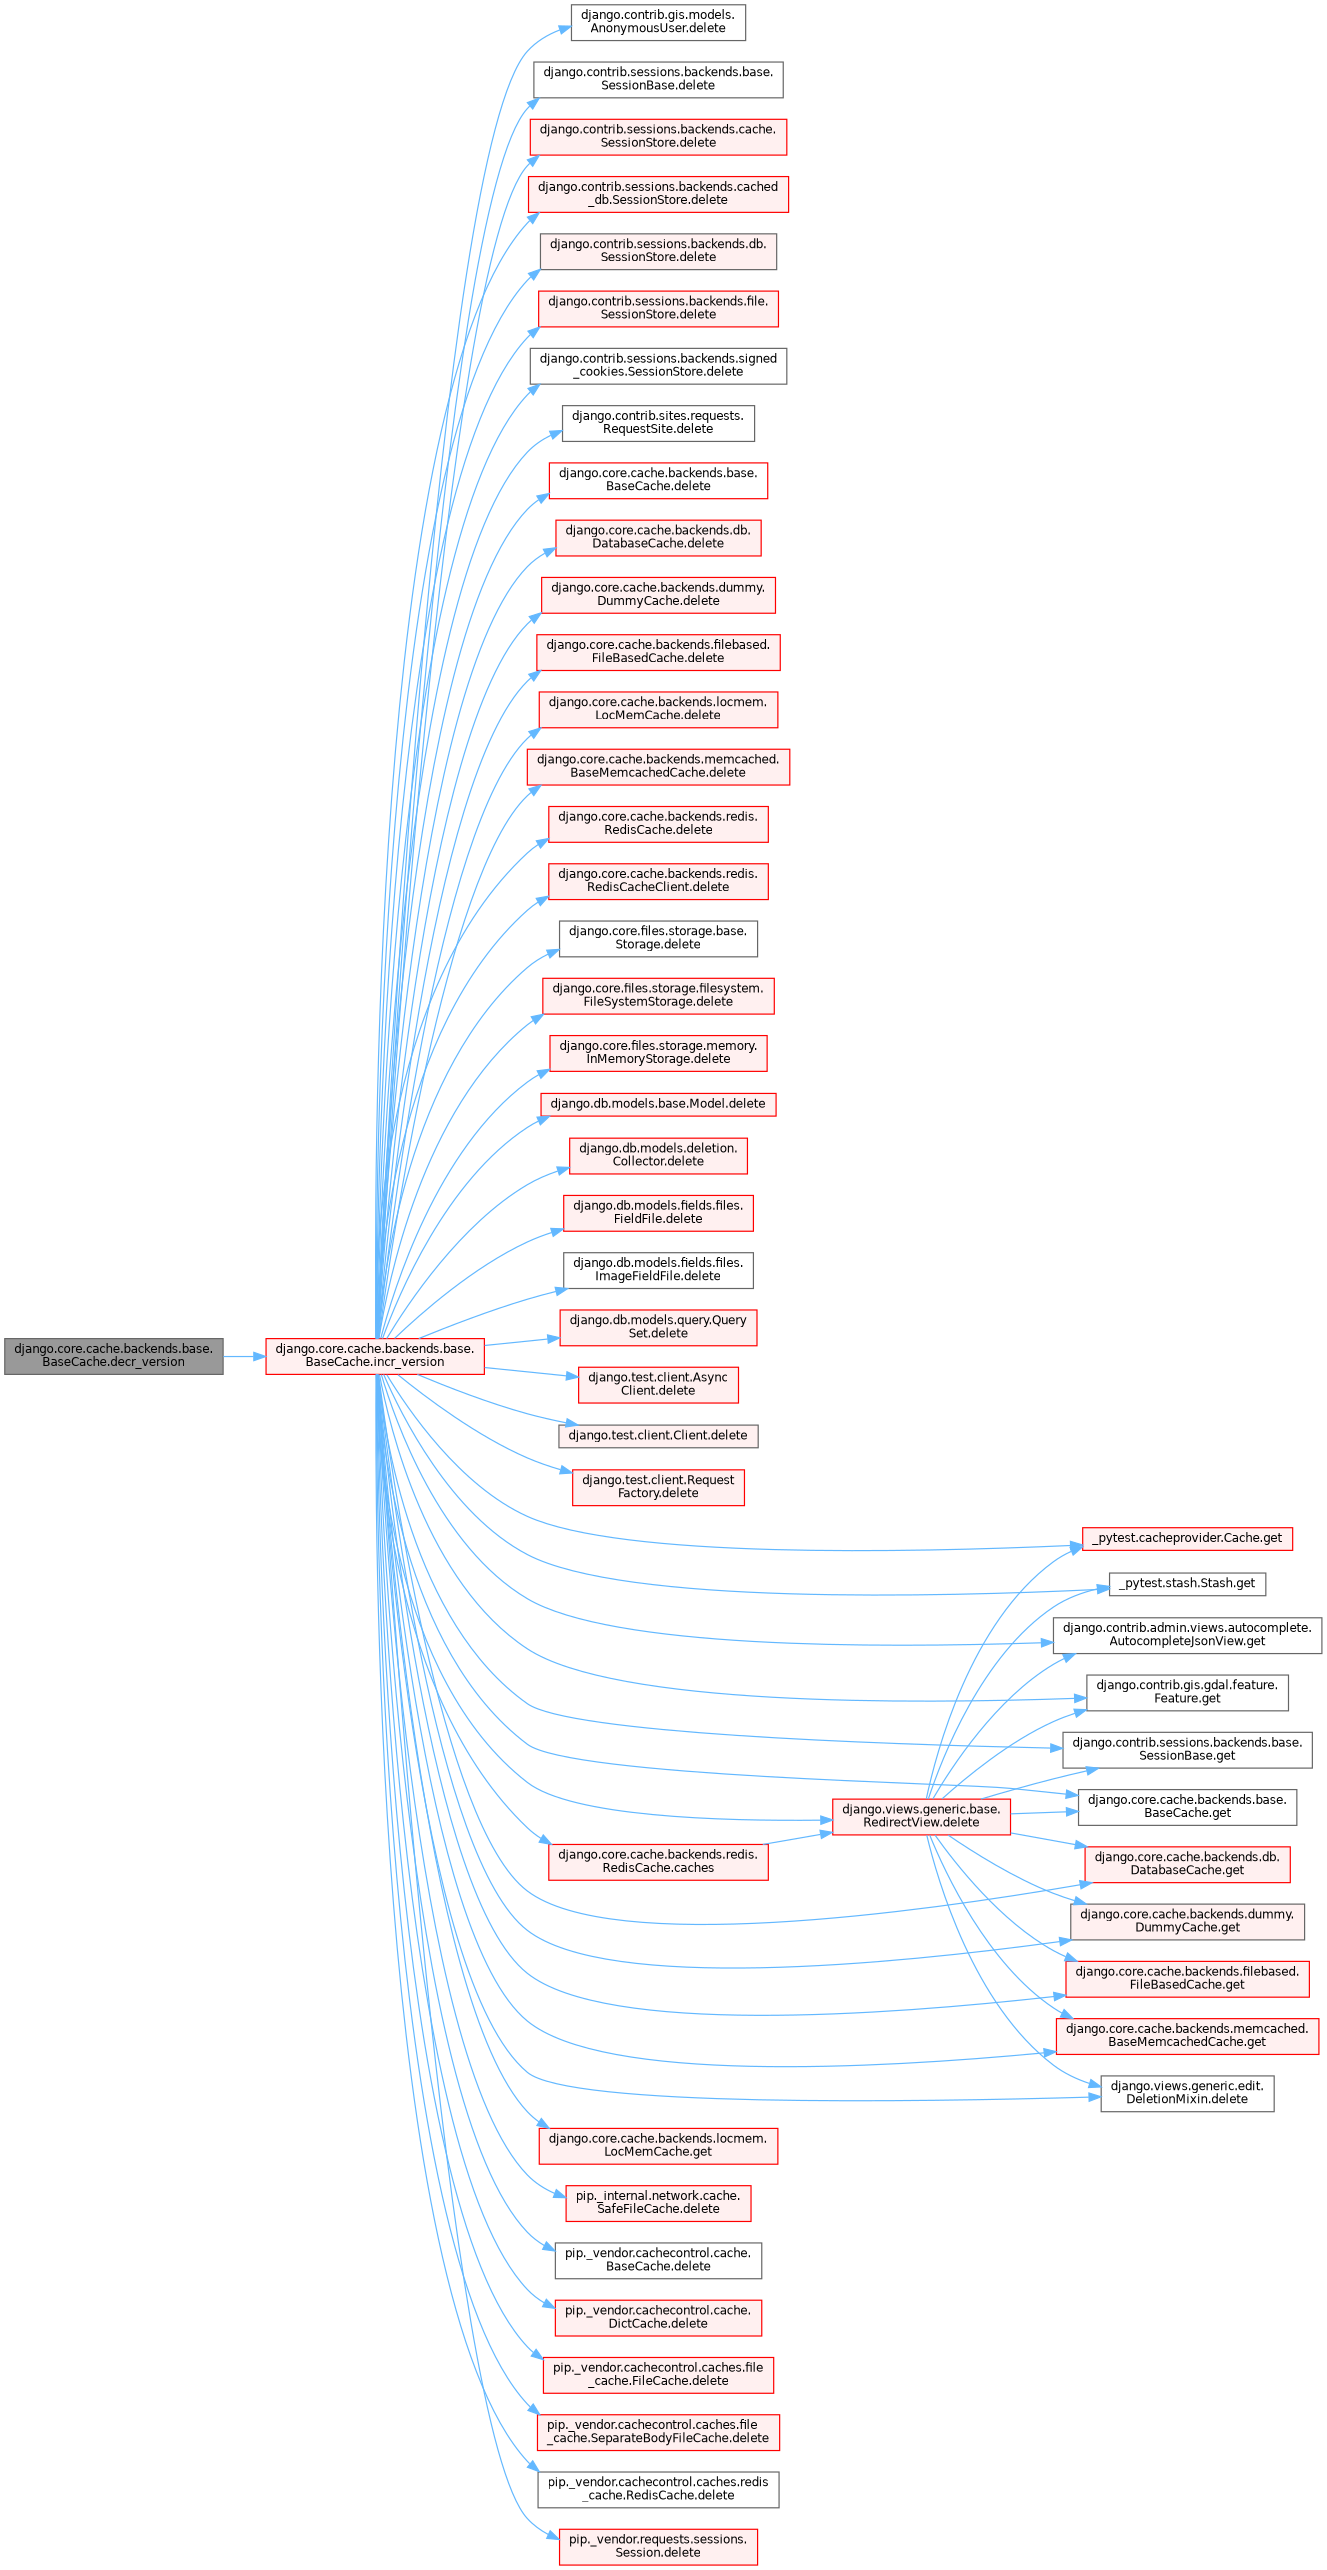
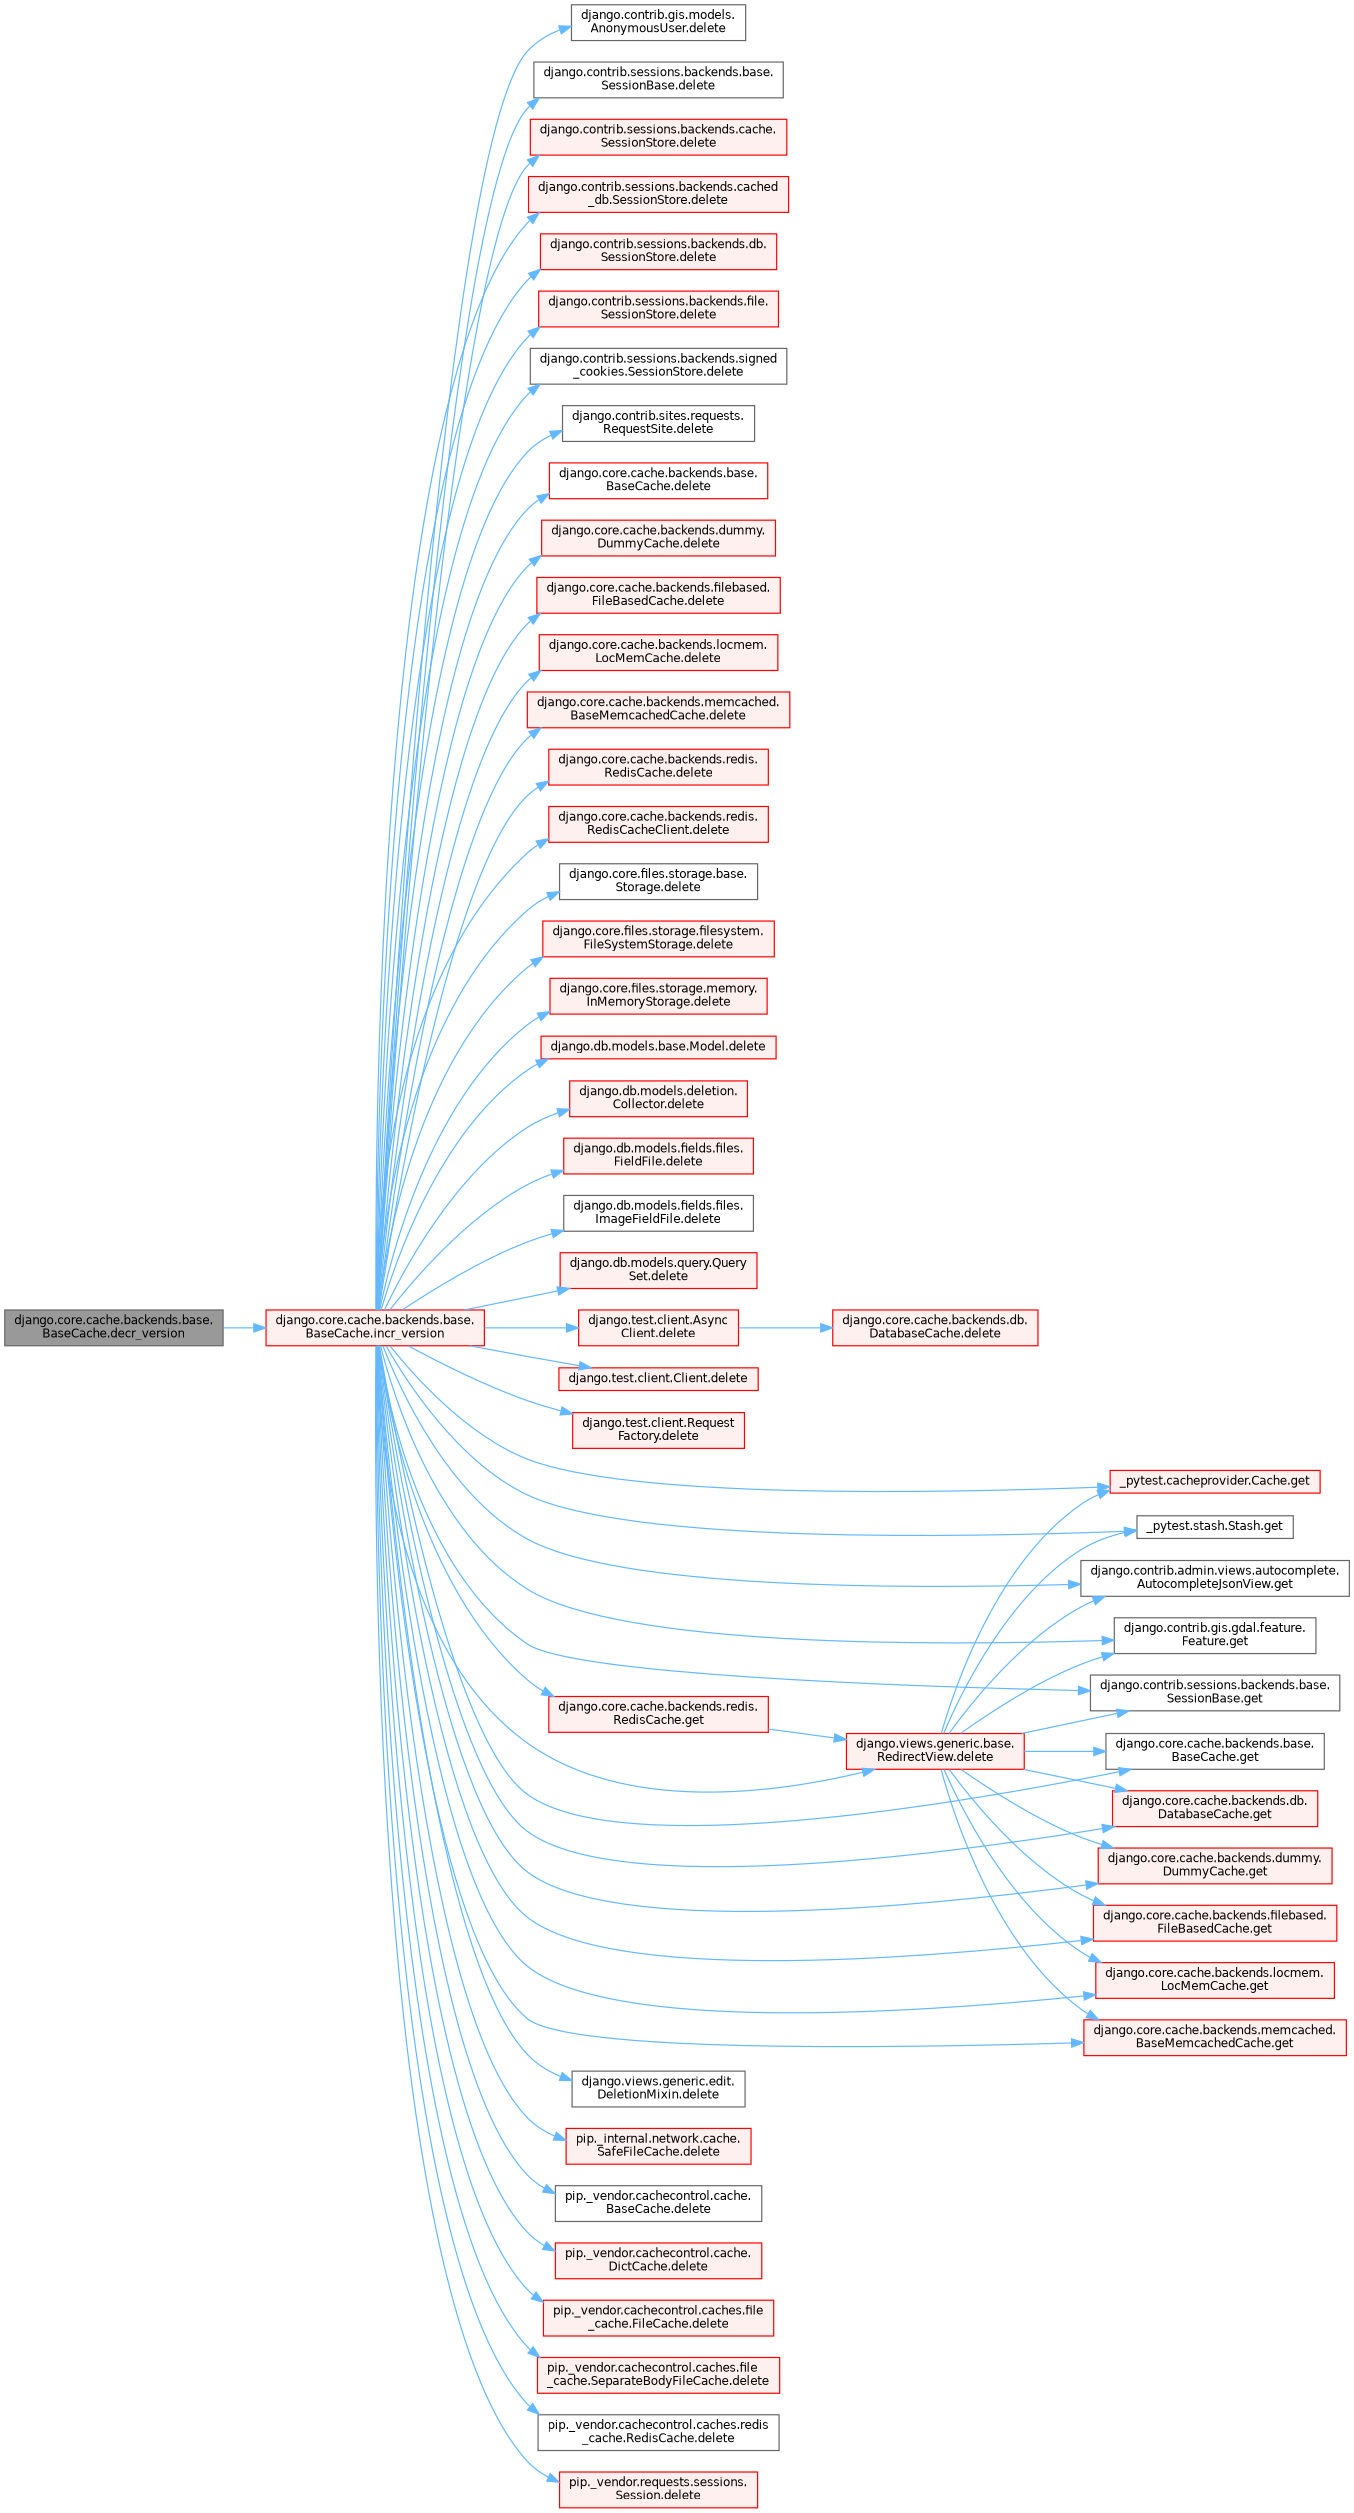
  digraph {
    rankdir=LR
    node [color=red fillcolor="#FFF0F0" fontname=Helvetica fontsize=10 shape=box style=filled]
    edge [color=steelblue1 fontname=Helvetica fontsize=10 labelfontname=Helvetica labelfontsize=10 style=solid]
    n1 [color=gray40 fillcolor=grey60 fontcolor=black height=0.2 label="django.core.cache.backends.base.\lBaseCache.decr_version" width=0.4]
    n2 [height=0.2 label="django.core.cache.backends.base.\lBaseCache.incr_version" width=0.4]
    n3 [color=grey40 fillcolor=white height=0.2 label="django.contrib.gis.models.\lAnonymousUser.delete" width=0.4]
    n4 [color=grey40 fillcolor=white height=0.2 label="django.contrib.sessions.backends.base.\lSessionBase.delete" width=0.4]
    n5 [height=0.2 label="django.contrib.sessions.backends.cache.\lSessionStore.delete" width=0.4]
    n6 [height=0.2 label="django.contrib.sessions.backends.cached\l_db.SessionStore.delete" width=0.4]
-   n7 [color=grey40 height=0.2 label="django.contrib.sessions.backends.db.\lSessionStore.delete" width=0.4]
+   n7 [height=0.2 label="django.contrib.sessions.backends.db.\lSessionStore.delete" width=0.4]
    n8 [height=0.2 label="django.contrib.sessions.backends.file.\lSessionStore.delete" width=0.4]
    n9 [color=grey40 fillcolor=white height=0.2 label="django.contrib.sessions.backends.signed\l_cookies.SessionStore.delete" width=0.4]
    n10 [color=grey40 fillcolor=white height=0.2 label="django.contrib.sites.requests.\lRequestSite.delete" width=0.4]
    n11 [fillcolor=white height=0.2 label="django.core.cache.backends.base.\lBaseCache.delete" width=0.4]
    n12 [height=0.2 label="django.core.cache.backends.db.\lDatabaseCache.delete" width=0.4]
    n13 [height=0.2 label="django.core.cache.backends.dummy.\lDummyCache.delete" width=0.4]
    n14 [height=0.2 label="django.core.cache.backends.filebased.\lFileBasedCache.delete" width=0.4]
    n15 [height=0.2 label="django.core.cache.backends.locmem.\lLocMemCache.delete" width=0.4]
    n16 [height=0.2 label="django.core.cache.backends.memcached.\lBaseMemcachedCache.delete" width=0.4]
    n17 [height=0.2 label="django.core.cache.backends.redis.\lRedisCache.delete" width=0.4]
    n18 [height=0.2 label="django.core.cache.backends.redis.\lRedisCacheClient.delete" width=0.4]
    n19 [color=grey40 fillcolor=white height=0.2 label="django.core.files.storage.base.\lStorage.delete" width=0.4]
    n20 [height=0.2 label="django.core.files.storage.filesystem.\lFileSystemStorage.delete" width=0.4]
    n21 [height=0.2 label="django.core.files.storage.memory.\lInMemoryStorage.delete" width=0.4]
    n22 [height=0.2 label="django.db.models.base.Model.delete" width=0.4]
    n23 [height=0.2 label="django.db.models.deletion.\lCollector.delete" width=0.4]
    n24 [height=0.2 label="django.db.models.fields.files.\lFieldFile.delete" width=0.4]
    n25 [color=grey40 fillcolor=white height=0.2 label="django.db.models.fields.files.\lImageFieldFile.delete" width=0.4]
    n26 [height=0.2 label="django.db.models.query.Query\lSet.delete" width=0.4]
    n27 [height=0.2 label="django.test.client.Async\lClient.delete" width=0.4]
-   n28 [color=grey40 height=0.2 label="django.test.client.Client.delete" width=0.4]
+   n28 [height=0.2 label="django.test.client.Client.delete" width=0.4]
    n29 [height=0.2 label="django.test.client.Request\lFactory.delete" width=0.4]
    n30 [height=0.2 label="django.views.generic.base.\lRedirectView.delete" width=0.4]
    n31 [height=0.2 label="_pytest.cacheprovider.Cache.get" width=0.4]
    n32 [color=grey40 fillcolor=white height=0.2 label="_pytest.stash.Stash.get" width=0.4]
    n33 [color=grey40 fillcolor=white height=0.2 label="django.contrib.admin.views.autocomplete.\lAutocompleteJsonView.get" width=0.4]
    n34 [color=grey40 fillcolor=white height=0.2 label="django.contrib.gis.gdal.feature.\lFeature.get" width=0.4]
    n35 [color=grey40 fillcolor=white height=0.2 label="django.contrib.sessions.backends.base.\lSessionBase.get" width=0.4]
    n36 [color=grey40 fillcolor=white height=0.2 label="django.core.cache.backends.base.\lBaseCache.get" width=0.4]
    n37 [height=0.2 label="django.core.cache.backends.db.\lDatabaseCache.get" width=0.4]
-   n38 [color=grey40 height=0.2 label="django.core.cache.backends.dummy.\lDummyCache.get" width=0.4]
+   n38 [height=0.2 label="django.core.cache.backends.dummy.\lDummyCache.get" width=0.4]
    n39 [height=0.2 label="django.core.cache.backends.filebased.\lFileBasedCache.get" width=0.4]
    n40 [height=0.2 label="django.core.cache.backends.locmem.\lLocMemCache.get" width=0.4]
    n41 [height=0.2 label="django.core.cache.backends.memcached.\lBaseMemcachedCache.get" width=0.4]
-   n42 [height=0.2 label="django.core.cache.backends.redis.\lRedisCache.caches" width=0.4]
+   n42 [height=0.2 label="django.core.cache.backends.redis.\lRedisCache.get" width=0.4]
    n43 [color=grey40 fillcolor=white height=0.2 label="django.views.generic.edit.\lDeletionMixin.delete" width=0.4]
    n44 [height=0.2 label="pip._internal.network.cache.\lSafeFileCache.delete" width=0.4]
    n45 [color=grey40 fillcolor=white height=0.2 label="pip._vendor.cachecontrol.cache.\lBaseCache.delete" width=0.4]
    n46 [height=0.2 label="pip._vendor.cachecontrol.cache.\lDictCache.delete" width=0.4]
    n47 [height=0.2 label="pip._vendor.cachecontrol.caches.file\l_cache.FileCache.delete" width=0.4]
    n48 [height=0.2 label="pip._vendor.cachecontrol.caches.file\l_cache.SeparateBodyFileCache.delete" width=0.4]
    n49 [color=grey40 fillcolor=white height=0.2 label="pip._vendor.cachecontrol.caches.redis\l_cache.RedisCache.delete" width=0.4]
    n50 [height=0.2 label="pip._vendor.requests.sessions.\lSession.delete" width=0.4]
    n1 -> n2
    n2 -> n3
    n2 -> n4
    n2 -> n5
    n2 -> n6
    n2 -> n7
    n2 -> n8
    n2 -> n9
    n2 -> n10
    n2 -> n11
-   n2 -> n12
+   n27 -> n12
    n2 -> n13
    n2 -> n14
    n2 -> n15
    n2 -> n16
    n2 -> n17
    n2 -> n18
    n2 -> n19
    n2 -> n20
    n2 -> n21
    n2 -> n22
    n2 -> n23
    n2 -> n24
    n2 -> n25
    n2 -> n26
    n2 -> n27
    n2 -> n28
    n2 -> n29
    n2 -> n30
    n2 -> n31
    n2 -> n32
    n2 -> n33
    n2 -> n34
    n2 -> n35
    n2 -> n36
    n2 -> n37
    n2 -> n38
    n2 -> n39
    n2 -> n40
    n2 -> n41
    n2 -> n42
    n2 -> n43
    n2 -> n44
    n2 -> n45
    n2 -> n46
    n2 -> n47
    n2 -> n48
    n2 -> n49
    n2 -> n50
    n30 -> n31
    n30 -> n32
    n30 -> n33
    n30 -> n34
    n30 -> n35
    n30 -> n36
    n30 -> n37
    n30 -> n38
    n30 -> n39
-   n30 -> n43
+   n30 -> n40
    n30 -> n41
    n42 -> n30
  }
